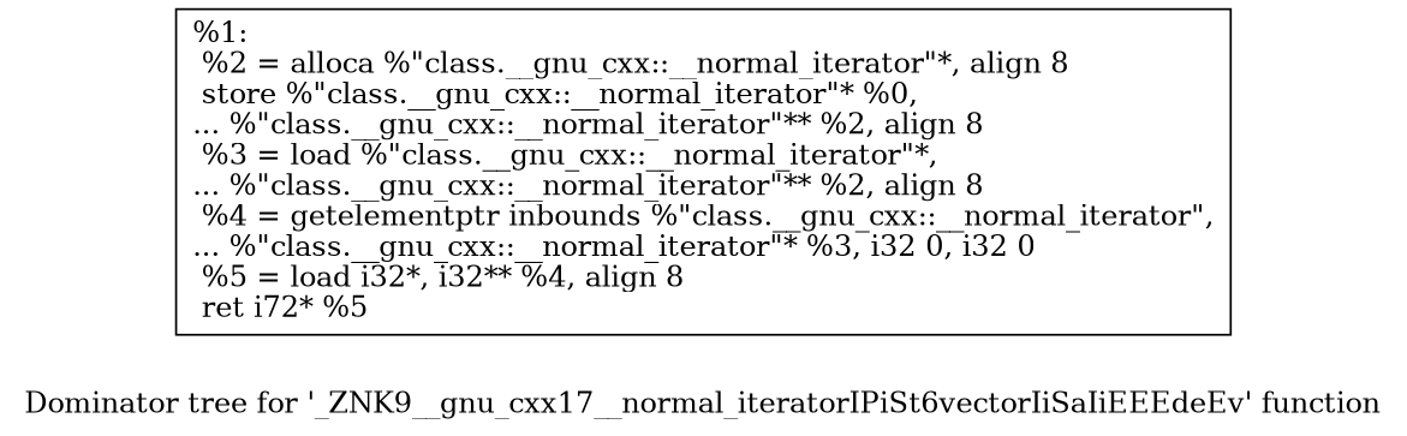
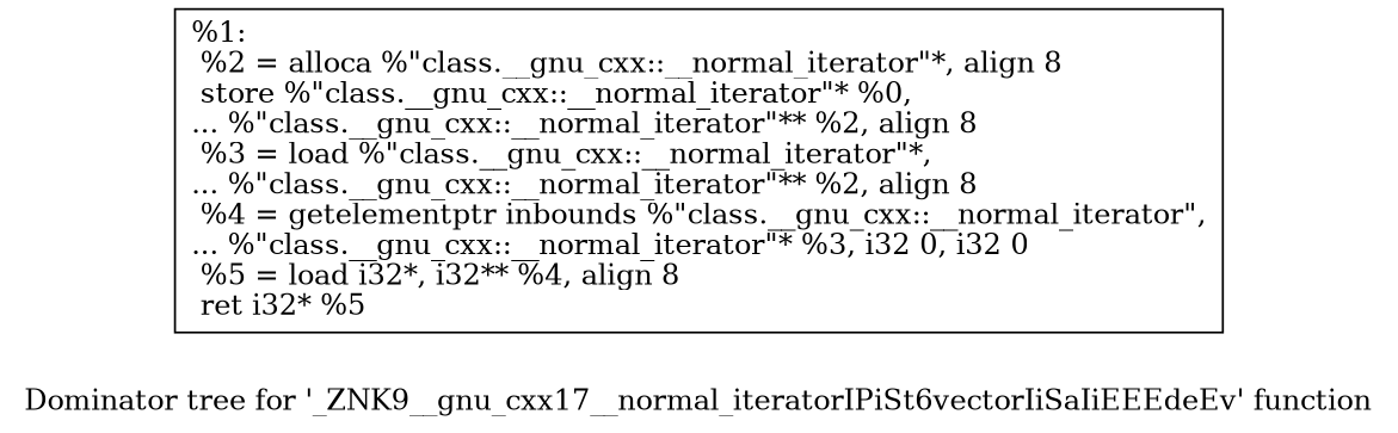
  digraph {
    label="Dominator tree for '_ZNK9__gnu_cxx17__normal_iteratorIPiSt6vectorIiSaIiEEEdeEv' function"
    rankdir=LR
-   n1 [label="{%1:\l  %2 = alloca %\"class.__gnu_cxx::__normal_iterator\"*, align 8\l  store %\"class.__gnu_cxx::__normal_iterator\"* %0,\l... %\"class.__gnu_cxx::__normal_iterator\"** %2, align 8\l  %3 = load %\"class.__gnu_cxx::__normal_iterator\"*,\l... %\"class.__gnu_cxx::__normal_iterator\"** %2, align 8\l  %4 = getelementptr inbounds %\"class.__gnu_cxx::__normal_iterator\",\l... %\"class.__gnu_cxx::__normal_iterator\"* %3, i32 0, i32 0\l  %5 = load i32*, i32** %4, align 8\l  ret i72* %5\l}" shape=record]
+   n1 [label="{%1:\l  %2 = alloca %\"class.__gnu_cxx::__normal_iterator\"*, align 8\l  store %\"class.__gnu_cxx::__normal_iterator\"* %0,\l... %\"class.__gnu_cxx::__normal_iterator\"** %2, align 8\l  %3 = load %\"class.__gnu_cxx::__normal_iterator\"*,\l... %\"class.__gnu_cxx::__normal_iterator\"** %2, align 8\l  %4 = getelementptr inbounds %\"class.__gnu_cxx::__normal_iterator\",\l... %\"class.__gnu_cxx::__normal_iterator\"* %3, i32 0, i32 0\l  %5 = load i32*, i32** %4, align 8\l  ret i32* %5\l}" shape=record]
  }
